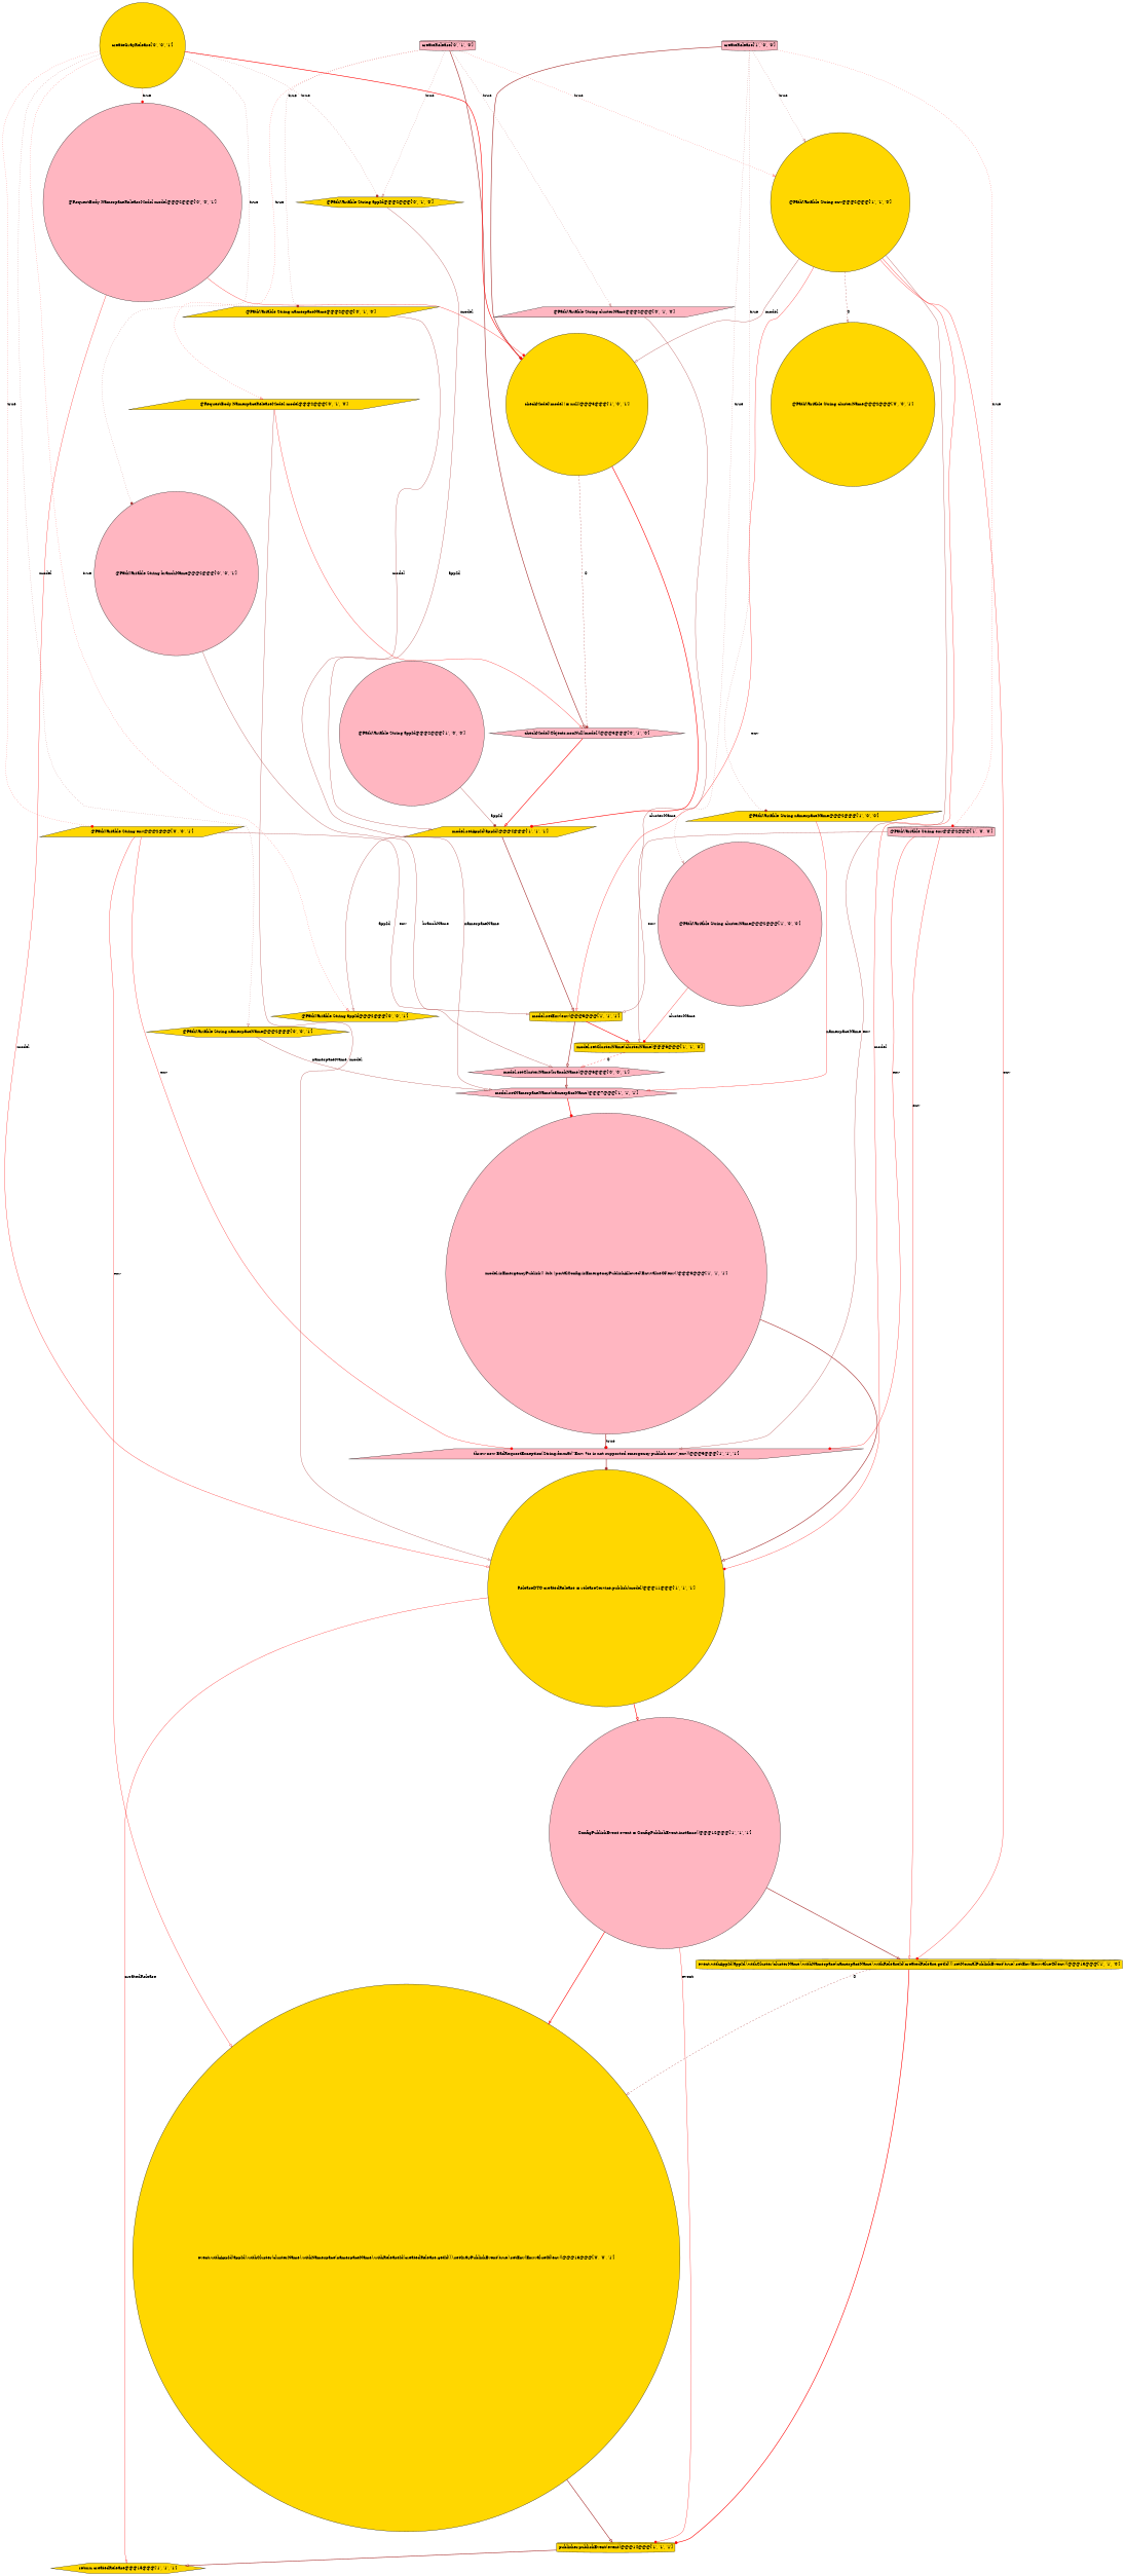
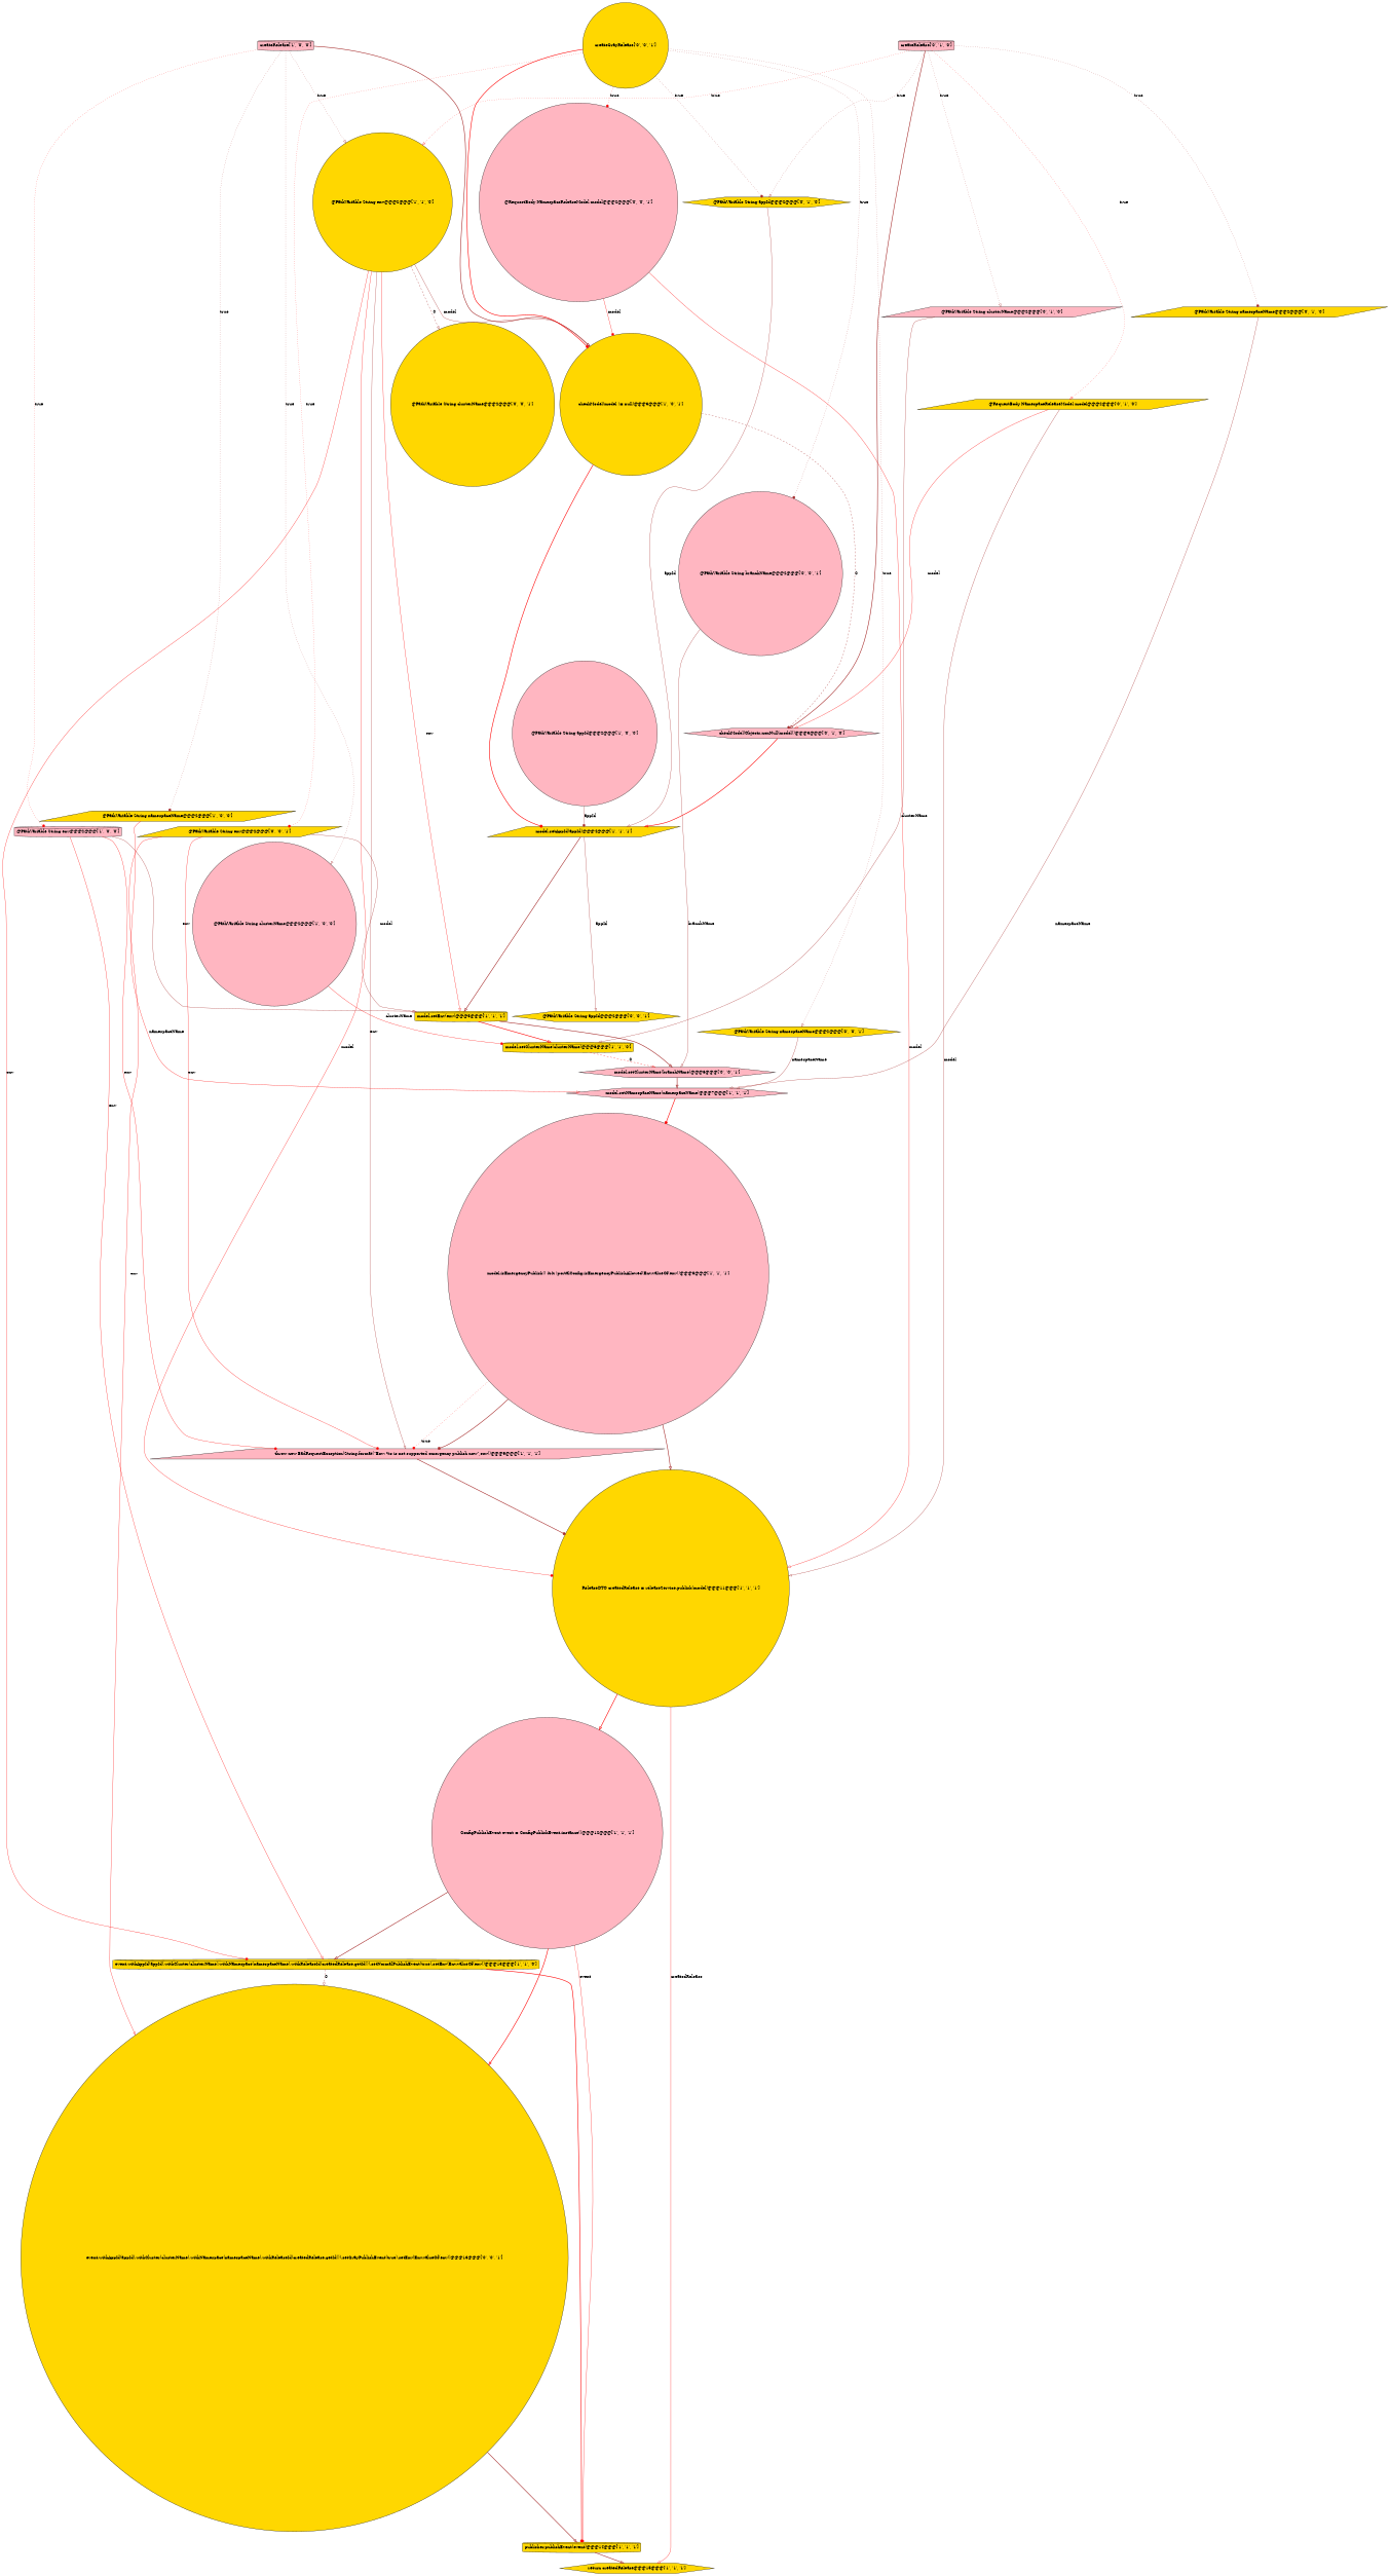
  digraph {
    node [fillcolor=gold shape=circle style=filled]
    edge [arrowhead=onormal color=brown style=solid]
    n1 [label="model.setAppId(appId)@@@4@@@['1', '1', '1']" shape=parallelogram]
    n2 [label="model.setEnv(env)@@@5@@@['1', '1', '1']" shape=cylinder]
    n3 [label="@PathVariable String appId@@@2@@@['0', '0', '1']" shape=hexagon]
    n4 [fillcolor=lightpink label="model.setClusterName(branchName)@@@6@@@['0', '0', '1']" shape=hexagon]
    n5 [label="model.setClusterName(clusterName)@@@6@@@['1', '1', '0']" shape=cylinder]
    n6 [fillcolor=lightpink label="ConfigPublishEvent event = ConfigPublishEvent.instance()@@@12@@@['1', '1', '1']"]
    n7 [label="event.withAppId(appId).withCluster(clusterName).withNamespace(namespaceName).withReleaseId(createdRelease.getId()).setGrayPublishEvent(true).setEnv(Env.valueOf(env))@@@13@@@['0', '0', '1']"]
    n8 [label="publisher.publishEvent(event)@@@14@@@['1', '1', '1']" shape=cylinder]
    n9 [label="event.withAppId(appId).withCluster(clusterName).withNamespace(namespaceName).withReleaseId(createdRelease.getId()).setNormalPublishEvent(true).setEnv(Env.valueOf(env))@@@13@@@['1', '1', '0']" shape=cylinder]
    n10 [label="return createdRelease@@@15@@@['1', '1', '1']" shape=hexagon]
    n11 [fillcolor=lightpink label="@RequestBody NamespaceReleaseModel model@@@2@@@['0', '0', '1']"]
    n12 [label="checkModel(model != null)@@@3@@@['1', '0', '1']"]
    n13 [label="ReleaseDTO createdRelease = releaseService.publish(model)@@@11@@@['1', '1', '1']"]
    n14 [fillcolor=lightpink label="checkModel(Objects.nonNull(model))@@@3@@@['0', '1', '0']" shape=hexagon]
    n15 [label="@RequestBody NamespaceReleaseModel model@@@2@@@['0', '1', '0']" shape=parallelogram]
    n16 [label="@PathVariable String namespaceName@@@2@@@['0', '1', '0']" shape=parallelogram]
    n17 [fillcolor=lightpink label="model.setNamespaceName(namespaceName)@@@7@@@['1', '1', '1']" shape=hexagon]
    n18 [fillcolor=lightpink label="model.isEmergencyPublish() && !portalConfig.isEmergencyPublishAllowed(Env.valueOf(env))@@@8@@@['1', '1', '1']"]
    n19 [label="@PathVariable String namespaceName@@@2@@@['1', '0', '0']" shape=parallelogram]
    n20 [label="@PathVariable String clusterName@@@2@@@['0', '0', '1']"]
    n21 [fillcolor=lightpink label="createRelease['1', '0', '0']" shape=cylinder]
    n22 [label="@PathVariable String env@@@2@@@['1', '1', '0']"]
    n23 [fillcolor=lightpink label="@PathVariable String env@@@2@@@['1', '0', '0']" shape=cylinder]
    n24 [fillcolor=lightpink label="@PathVariable String clusterName@@@2@@@['1', '0', '0']"]
    n25 [fillcolor=lightpink label="@PathVariable String appId@@@2@@@['1', '0', '0']"]
    n26 [fillcolor=lightpink label="throw new BadRequestException(String.format(\"Env: %s is not supported emergency publish now\",env))@@@9@@@['1', '1', '1']" shape=parallelogram]
    n27 [fillcolor=lightpink label="@PathVariable String branchName@@@2@@@['0', '0', '1']"]
    n28 [label="@PathVariable String env@@@2@@@['0', '0', '1']" shape=parallelogram]
    n29 [label="@PathVariable String namespaceName@@@2@@@['0', '0', '1']" shape=hexagon]
    n30 [fillcolor=lightpink label="createRelease['0', '1', '0']" shape=cylinder]
    n31 [label="@PathVariable String appId@@@2@@@['0', '1', '0']" shape=hexagon]
    n32 [fillcolor=lightpink label="@PathVariable String clusterName@@@2@@@['0', '1', '0']" shape=parallelogram]
    n33 [label="createGrayRelease['0', '0', '1']"]
    n1 -> n2 [style=bold]
    n1 -> n3 [label=appId]
    n2 -> n4 [style=bold]
    n2 -> n5 [color=red style=bold]
    n4 -> n17 [style=bold]
    n5 -> n4 [color=red label=0 style=dashed]
    n6 -> n7 [color=red style=bold]
    n6 -> n8 [arrowhead=dot color=red label=event]
    n6 -> n9 [style=bold]
    n7 -> n8 [style=bold]
    n8 -> n10 [style=bold]
    n9 -> n7 [label=0 style=dashed]
    n9 -> n8 [arrowhead=dot color=red style=bold]
    n11 -> n12 [arrowhead=dot color=red label=model]
    n11 -> n13 [color=red label=model]
    n12 -> n1 [arrowhead=dot color=red style=bold]
    n12 -> n14 [arrowhead=dot label=0 style=dashed]
    n13 -> n6 [color=red style=bold]
    n13 -> n10 [color=red label=createdRelease]
    n14 -> n1 [color=red style=bold]
    n15 -> n13 [label=model]
    n15 -> n14 [color=red label=model]
    n16 -> n17 [label=namespaceName]
    n17 -> n18 [arrowhead=dot color=red style=bold]
    n18 -> n13 [style=bold]
    n18 -> n26 [arrowhead=dot style=bold]
    n18 -> n26 [arrowhead=dot color=red label=true style=dotted]
    n19 -> n17 [color=red label=namespaceName]
    n21 -> n12 [style=bold]
    n21 -> n19 [arrowhead=dot label=true style=dotted]
    n21 -> n22 [label=true style=dotted]
    n21 -> n23 [arrowhead=dot color=red label=true style=dotted]
    n21 -> n24 [label=true style=dotted]
    n22 -> n2 [color=red label=env]
    n22 -> n9 [arrowhead=dot color=red label=env]
    n22 -> n12 [label=model]
    n22 -> n13 [arrowhead=dot color=red label=model]
    n22 -> n20 [label=0 style=dashed]
    n22 -> n26 [label=env]
    n23 -> n2 [label=env]
    n23 -> n9 [color=red label=env]
    n23 -> n26 [arrowhead=dot color=red label=env]
    n24 -> n5 [arrowhead=dot color=red label=clusterName]
    n25 -> n1 [arrowhead=dot label=appId]
    n26 -> n13 [arrowhead=dot style=bold]
    n27 -> n4 [label=branchName]
-   n28 -> n2 [label=env]
+   n28 -> n2 [label=model]
    n28 -> n7 [color=red label=env]
    n28 -> n26 [arrowhead=dot color=red label=env]
    n29 -> n17 [label=namespaceName]
    n30 -> n14 [style=bold]
    n30 -> n15 [color=red label=true style=dotted]
    n30 -> n16 [arrowhead=dot label=true style=dotted]
    n30 -> n22 [color=red label=true style=dotted]
    n30 -> n31 [label=true style=dotted]
    n30 -> n32 [label=true style=dotted]
    n31 -> n1 [label=appId]
    n32 -> n5 [label=clusterName]
-   n33 -> n3 [color=red label=true style=dotted]
    n33 -> n11 [arrowhead=dot color=red label=true style=dotted]
    n33 -> n12 [arrowhead=dot color=red style=bold]
    n33 -> n27 [arrowhead=dot label=true style=dotted]
    n33 -> n28 [arrowhead=dot color=red label=true style=dotted]
-   n33 -> n29 [label=model style=dotted]
+   n33 -> n29 [label=true style=dotted]
    n33 -> n31 [arrowhead=dot label=true style=dotted]
  }
